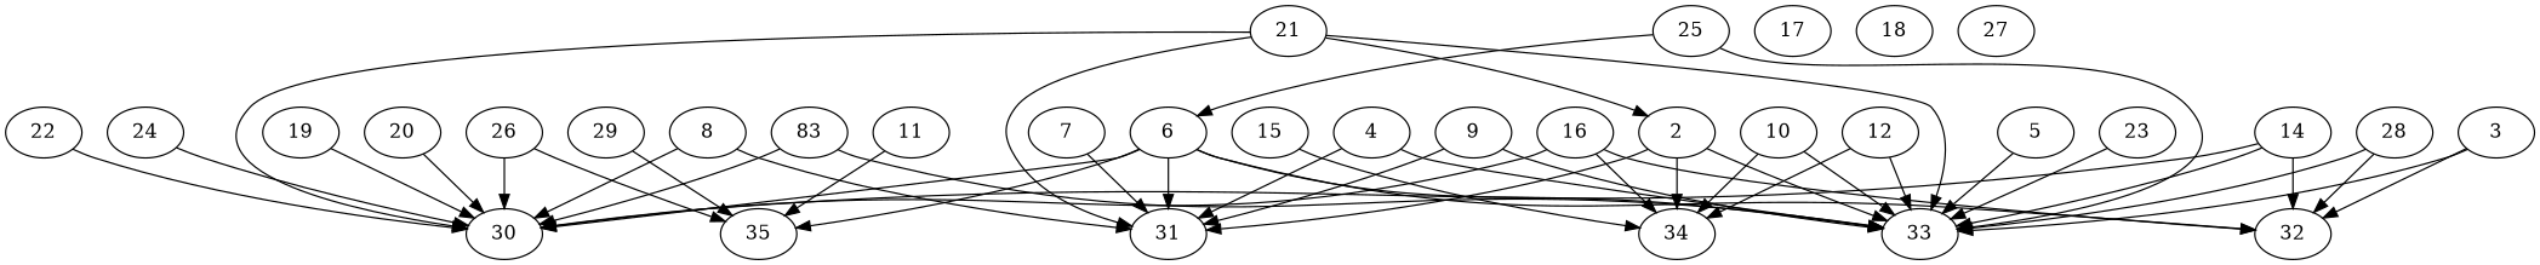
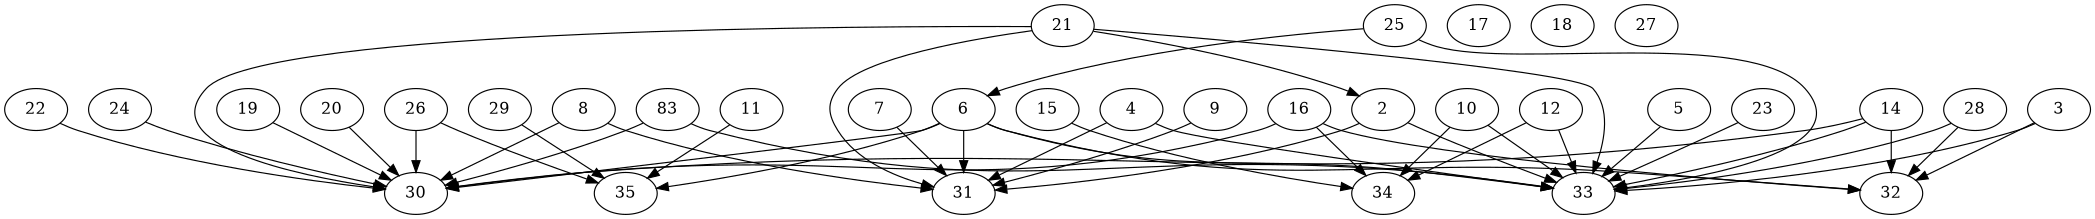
  digraph {
    node [alpha=0.07]
    30 [alpha=0.02 expect_size=41654272]
    34 [expect_size=29273088]
    35 [alpha=0.10 expect_size=37638144]
    2 [alpha=0.04 expect_size=26027008]
    31 [alpha=0.20 expect_size=31730688]
    33 [alpha=0.05 expect_size=7756800]
    3 [alpha=0.10 expect_size=20024320]
    32 [alpha=0.20 expect_size=44959744]
    4 [alpha=0.05 expect_size=27743232]
    5 [alpha=0.18 expect_size=22595584]
    6 [alpha=0.01 expect_size=30956544]
    7 [alpha=0.08 expect_size=44030976]
    8 [alpha=0.17 expect_size=30215168]
    9 [alpha=0.19 expect_size=37465088]
    10 [alpha=0.16 expect_size=25199616]
    11 [alpha=0.11 expect_size=43149312]
    12 [alpha=0.08 expect_size=9623552]
    n18 [expect_size=19341312 label=83]
    14 [alpha=0.04 expect_size=42539008]
    15 [alpha=0.13 expect_size=8143872]
    16 [alpha=0.15 expect_size=50034688]
    17 [alpha=0.19 expect_size=6385664]
    18 [alpha=0.19 expect_size=24947712]
    19 [alpha=0.18 expect_size=18918400]
    20 [alpha=0.16 expect_size=16684032]
    21 [alpha=0.06 expect_size=7663616]
    22 [alpha=0.04 expect_size=34174976]
    23 [alpha=0.09 expect_size=6688768]
    24 [alpha=0.04 expect_size=22156288]
    25 [alpha=0.05 expect_size=31618048]
    26 [alpha=0.18 expect_size=15178752]
    27 [expect_size=51664896]
    28 [expect_size=49453056]
    29 [alpha=0.00 expect_size=46436352]
-   2 -> 34
    2 -> 31
    2 -> 33
    3 -> 33
    3 -> 32
    4 -> 31
    4 -> 33
    5 -> 33
    6 -> 30
    6 -> 35
    6 -> 31
    6 -> 33
    6 -> 32
    7 -> 31
    8 -> 30
    8 -> 31
    9 -> 31
-   9 -> 33
    10 -> 34
    10 -> 33
    11 -> 35
    12 -> 34
    12 -> 33
    n18 -> 30
    n18 -> 33
    14 -> 30
    14 -> 33
    14 -> 32
    15 -> 34
    16 -> 30
    16 -> 34
    16 -> 32
    19 -> 30
    20 -> 30
    21 -> 30
    21 -> 2
    21 -> 31
    21 -> 33
    22 -> 30
    23 -> 33
    24 -> 30
    25 -> 33
    25 -> 6
    26 -> 30
    26 -> 35
    28 -> 33
    28 -> 32
    29 -> 35
  }
